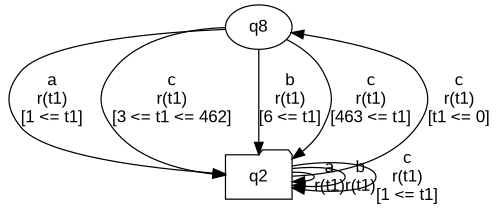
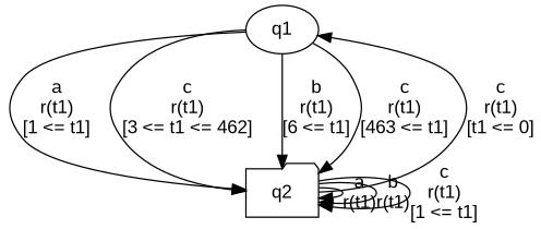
  digraph {
    fontname="Liberation Sans"
    node [fontname="Liberation Sans"]
    edge [fontname="Liberation Sans"]
-   n1 [label=q8 shape=ellipse]
+   n1 [label=q1 shape=ellipse]
    n2 [label=q2 shape=folder]
    n1 -> n2 [label="a\nr(t1)\n[1 <= t1]"]
    n1 -> n2 [label="c\nr(t1)\n[3 <= t1 <= 462]"]
    n1 -> n2 [label="b\nr(t1)\n[6 <= t1]"]
    n1 -> n2 [label="c\nr(t1)\n[463 <= t1]"]
    n2 -> n1 [label="c\nr(t1)\n[t1 <= 0]"]
    n2 -> n2 [label="a\nr(t1)\n"]
    n2 -> n2 [label="b\nr(t1)\n"]
    n2 -> n2 [label="c\nr(t1)\n[1 <= t1]"]
  }
